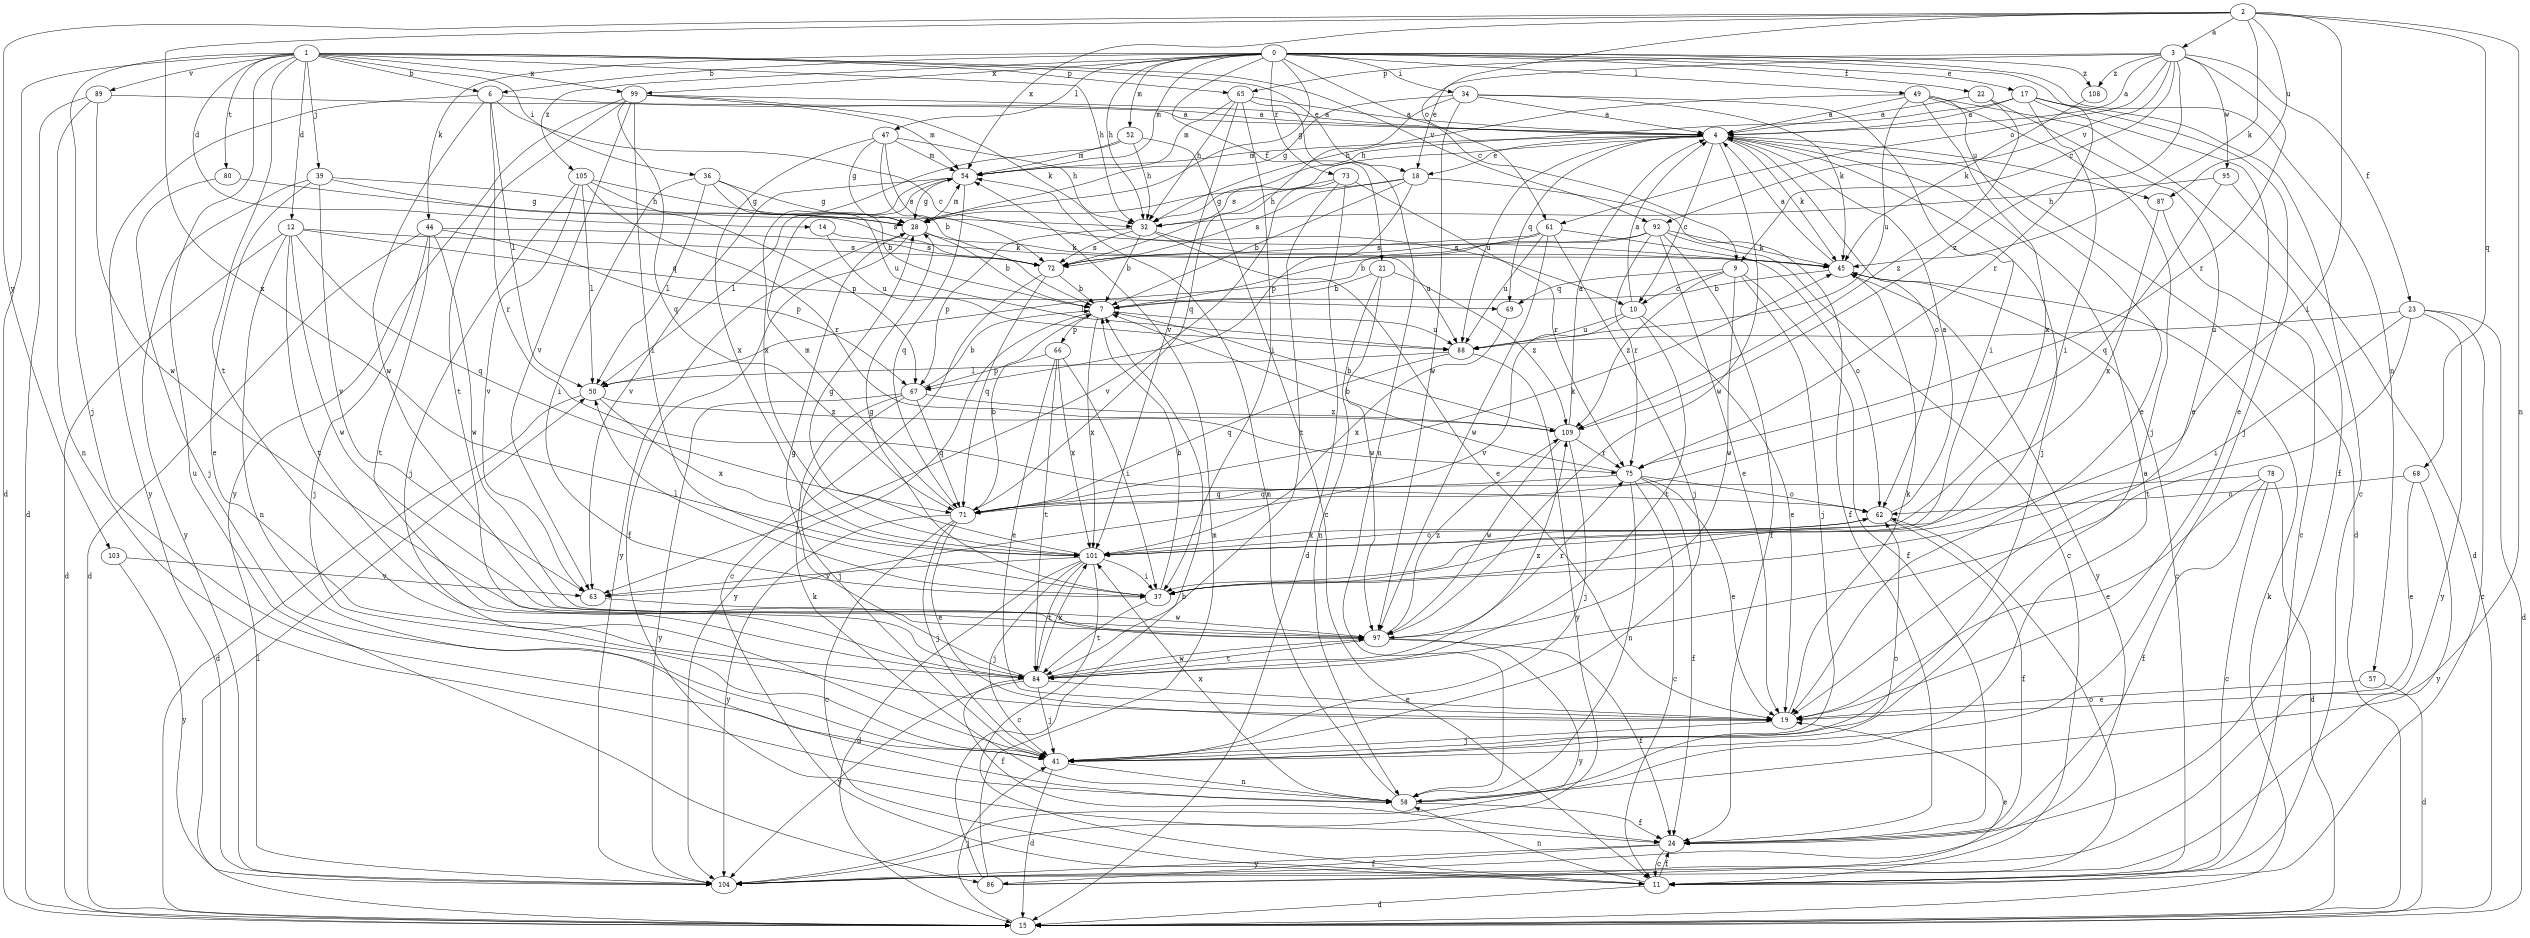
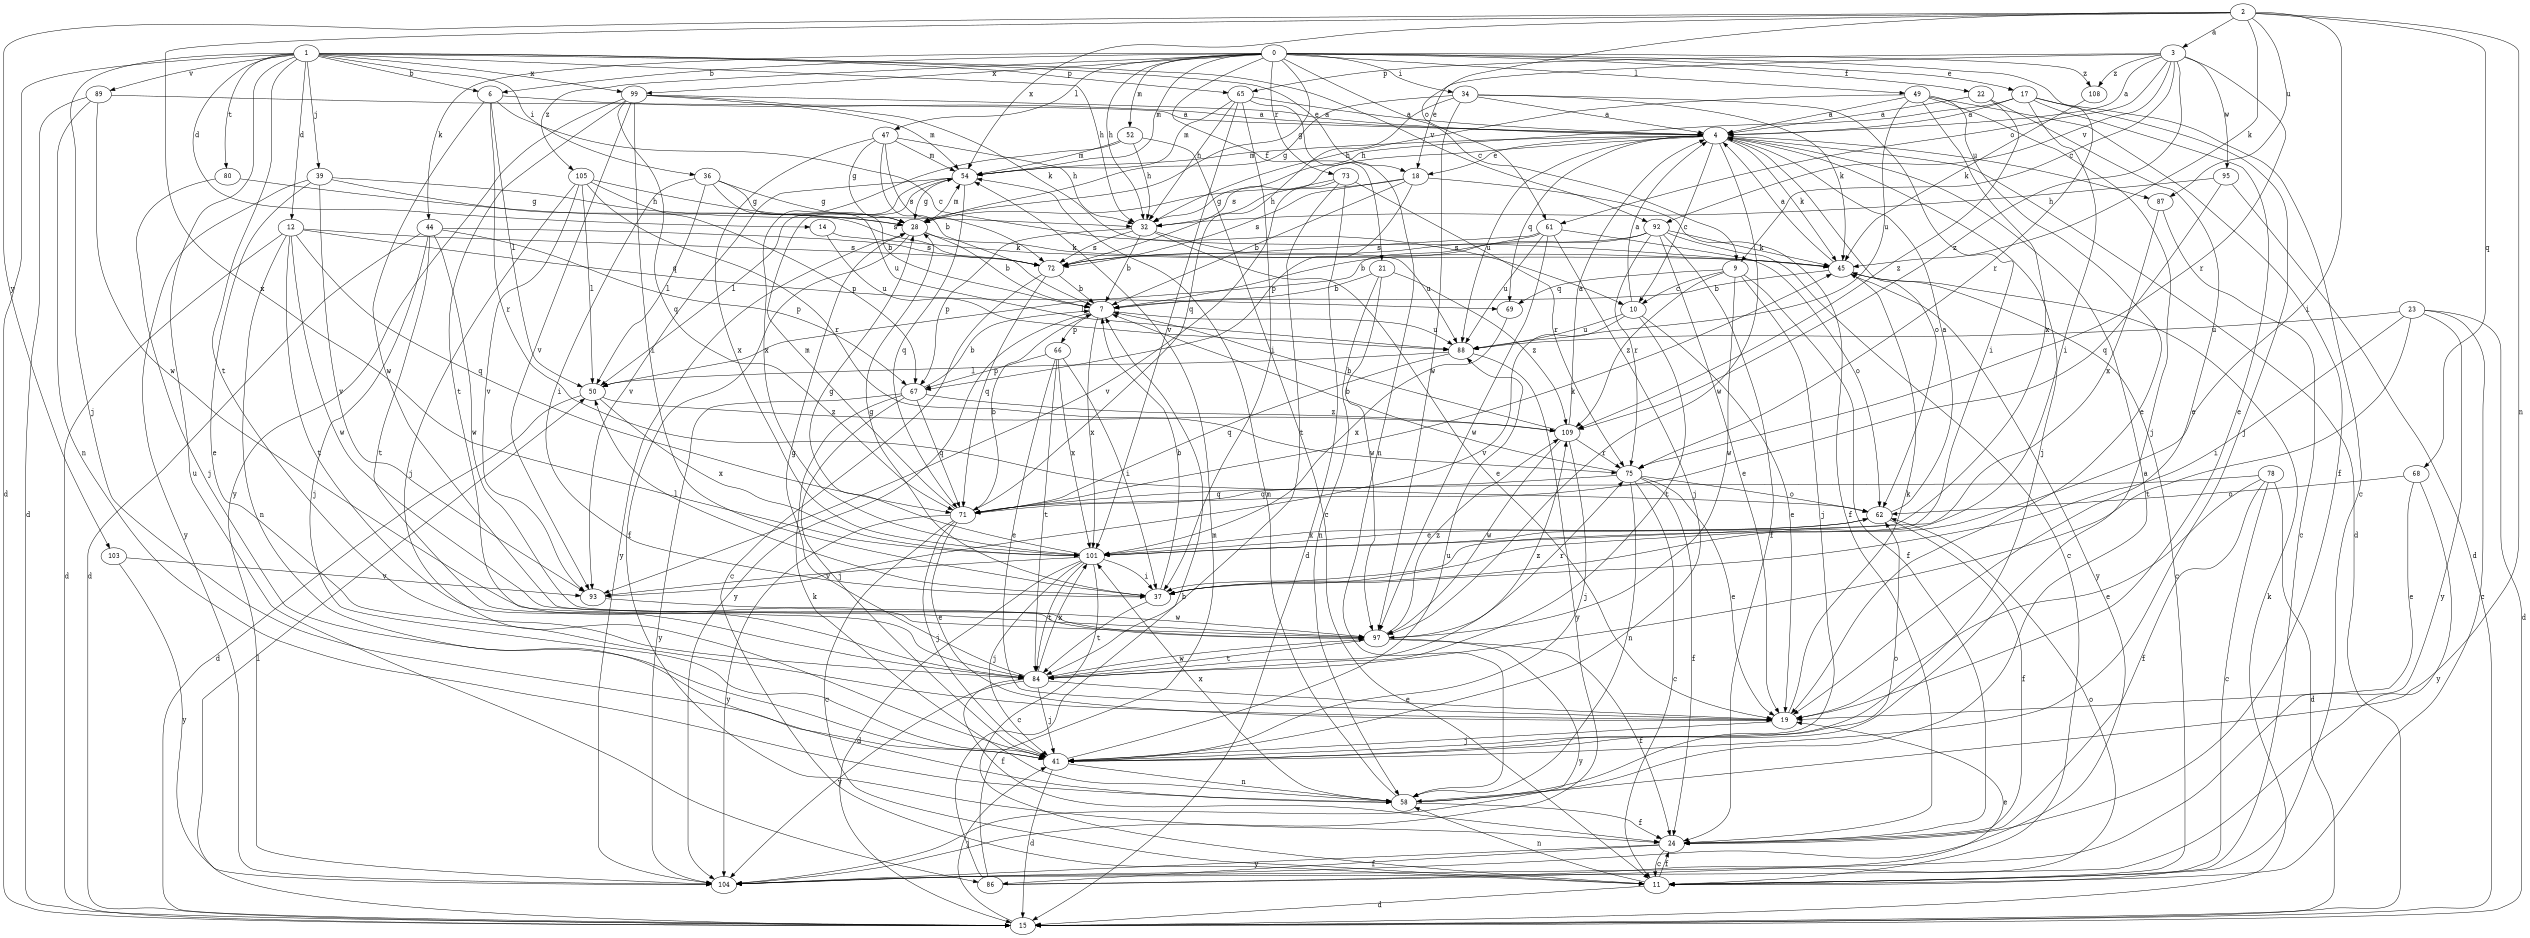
  strict digraph {
    fontname="Courier Prime"
    node [fontname="Courier Prime"]
    edge [fontname="Courier Prime"]
    0
    6
    9
    17
    21
    22
    28
    32
    34
    44
    47
    49
    52
    54
-   57
    73
    75
    99
    105
    108
    4
    10
    62
    97
    50
    104
    41
    109
    69
    24
    37
    19
    11
    58
    7
    45
    n37 [label=72]
    88
    67
    71
    15
    84
    101
-   93 [label=63]
+   93
    78
    1
    12
    14
    18
    36
    39
    65
    80
    86
    89
    92
    2
    3
    61
    68
    87
    103
    23
    95
    66
    0 -> 6 [label=b]
    0 -> 9 [label=c]
    0 -> 17 [label=e]
    0 -> 21 [label=f]
    0 -> 22 [label=f]
    0 -> 28 [label=g]
    0 -> 32 [label=h]
    0 -> 34 [label=i]
    0 -> 44 [label=k]
    0 -> 47 [label=l]
    0 -> 49 [label=l]
    0 -> 52 [label=m]
    0 -> 54 [label=m]
-   0 -> 57 [label=n]
    0 -> 73 [label=r]
    0 -> 75 [label=r]
    0 -> 99 [label=x]
    0 -> 105 [label=z]
    0 -> 108 [label=z]
    6 -> 4 [label=a]
    6 -> 10 [label=c]
    6 -> 62 [label=r]
    6 -> 97 [label=w]
    6 -> 50 [label=l]
-   6 -> 104 [label=y]
    9 -> 10 [label=c]
    9 -> 97 [label=w]
    9 -> 41 [label=j]
    9 -> 109 [label=z]
    9 -> 69 [label=q]
    9 -> 24 [label=f]
    17 -> 32 [label=h]
    17 -> 4 [label=a]
    17 -> 41 [label=j]
    17 -> 37 [label=i]
    17 -> 19 [label=e]
    17 -> 11 [label=c]
    21 -> 97 [label=w]
    21 -> 109 [label=z]
    21 -> 58 [label=n]
    21 -> 7 [label=b]
    22 -> 4 [label=a]
    22 -> 109 [label=z]
    22 -> 19 [label=e]
    28 -> 54 [label=m]
    28 -> 104 [label=y]
    28 -> 24 [label=f]
    28 -> 7 [label=b]
    28 -> 45 [label=k]
    32 -> 19 [label=e]
    32 -> 7 [label=b]
    32 -> n37 [label=s]
    32 -> 88 [label=u]
    32 -> 67 [label=p]
    34 -> 28 [label=g]
    34 -> 4 [label=a]
    34 -> 97 [label=w]
    34 -> 37 [label=i]
    34 -> 45 [label=k]
    34 -> 71 [label=q]
    44 -> 97 [label=w]
    44 -> 41 [label=j]
    44 -> n37 [label=s]
    44 -> 67 [label=p]
    44 -> 15 [label=d]
    44 -> 84 [label=t]
    47 -> 28 [label=g]
    47 -> 32 [label=h]
    47 -> 54 [label=m]
    47 -> 7 [label=b]
    47 -> n37 [label=s]
    47 -> 101 [label=x]
    49 -> 32 [label=h]
    49 -> 4 [label=a]
    49 -> 41 [label=j]
    49 -> 24 [label=f]
    49 -> 19 [label=e]
    49 -> 88 [label=u]
    49 -> 101 [label=x]
    52 -> 32 [label=h]
    52 -> 54 [label=m]
    52 -> 11 [label=c]
    52 -> 101 [label=x]
    54 -> 28 [label=g]
    54 -> 50 [label=l]
    54 -> 71 [label=q]
    54 -> 93 [label=v]
-   57 -> 19 [label=e]
-   57 -> 15 [label=d]
    73 -> 32 [label=h]
    73 -> 75 [label=r]
    73 -> 15 [label=d]
    73 -> 84 [label=t]
    73 -> 93 [label=v]
    75 -> 62 [label=o]
    75 -> 24 [label=f]
    75 -> 19 [label=e]
    75 -> 11 [label=c]
    75 -> 58 [label=n]
    75 -> 7 [label=b]
    75 -> 71 [label=q]
    99 -> 54 [label=m]
    99 -> 4 [label=a]
    99 -> 104 [label=y]
    99 -> 37 [label=i]
    99 -> 45 [label=k]
    99 -> 71 [label=q]
    99 -> 84 [label=t]
    99 -> 93 [label=v]
    105 -> 28 [label=g]
    105 -> 75 [label=r]
    105 -> 50 [label=l]
    105 -> 41 [label=j]
    105 -> 67 [label=p]
    105 -> 93 [label=v]
    108 -> 45 [label=k]
    4 -> 54 [label=m]
    4 -> 10 [label=c]
    4 -> 62 [label=o]
    4 -> 97 [label=w]
    4 -> 41 [label=j]
    4 -> 69 [label=q]
    4 -> 45 [label=k]
    4 -> n37 [label=s]
    4 -> 88 [label=u]
    4 -> 15 [label=d]
    4 -> 18 [label=e]
    4 -> 87 [label=u]
    10 -> 4 [label=a]
    10 -> 19 [label=e]
    10 -> 88 [label=u]
    10 -> 84 [label=t]
    10 -> 93 [label=v]
    62 -> 4 [label=a]
    62 -> 24 [label=f]
    62 -> 101 [label=x]
    97 -> 75 [label=r]
    97 -> 104 [label=y]
    97 -> 109 [label=z]
    97 -> 24 [label=f]
    97 -> 84 [label=t]
    50 -> 109 [label=z]
    50 -> 15 [label=d]
    50 -> 101 [label=x]
    41 -> 58 [label=n]
+   41 -> 88 [label=u]
    41 -> 15 [label=d]
    109 -> 75 [label=r]
    109 -> 4 [label=a]
    109 -> 97 [label=w]
    109 -> 41 [label=j]
    109 -> 7 [label=b]
    69 -> 101 [label=x]
    24 -> 104 [label=y]
    24 -> 11 [label=c]
    24 -> 86 [label=f]
    37 -> 28 [label=g]
    37 -> 50 [label=l]
    37 -> 7 [label=b]
    37 -> 84 [label=t]
    19 -> 41 [label=j]
    19 -> 45 [label=k]
    11 -> 24 [label=f]
    11 -> 58 [label=n]
    11 -> 15 [label=d]
    58 -> 54 [label=m]
    58 -> 4 [label=a]
    58 -> 62 [label=o]
    58 -> 24 [label=f]
    58 -> 101 [label=x]
    7 -> 104 [label=y]
    7 -> 88 [label=u]
    7 -> 101 [label=x]
    7 -> 66 [label=p]
    45 -> 4 [label=a]
    45 -> 104 [label=y]
    45 -> 11 [label=c]
    45 -> 7 [label=b]
    n37 -> 11 [label=c]
    n37 -> 7 [label=b]
    n37 -> 71 [label=q]
    88 -> 50 [label=l]
    88 -> 104 [label=y]
    88 -> 71 [label=q]
    67 -> 104 [label=y]
    67 -> 41 [label=j]
    67 -> 109 [label=z]
    67 -> 58 [label=k]
    67 -> 7 [label=b]
    67 -> 71 [label=q]
    71 -> 54 [label=m]
    71 -> 104 [label=y]
    71 -> 41 [label=j]
    71 -> 19 [label=e]
    71 -> 11 [label=c]
    71 -> 7 [label=b]
    71 -> 45 [label=k]
    15 -> 50 [label=l]
    15 -> 41 [label=j]
    15 -> 45 [label=k]
    84 -> 28 [label=g]
    84 -> 97 [label=w]
    84 -> 104 [label=y]
    84 -> 41 [label=j]
    84 -> 109 [label=z]
    84 -> 24 [label=f]
    84 -> 19 [label=e]
    84 -> 101 [label=x]
    101 -> 28 [label=g]
-   101 -> 62 [label=o]
+   101 -> 62 [label=e]
    101 -> 41 [label=j]
    101 -> 37 [label=i]
    101 -> 11 [label=c]
    101 -> 15 [label=d]
    101 -> 84 [label=t]
    101 -> 93 [label=v]
    93 -> 97 [label=w]
    78 -> 24 [label=f]
    78 -> 19 [label=e]
    78 -> 11 [label=c]
    78 -> 71 [label=q]
    78 -> 15 [label=d]
    1 -> 6 [label=b]
    1 -> 32 [label=h]
    1 -> 99 [label=x]
    1 -> 41 [label=j]
    1 -> 15 [label=d]
    1 -> 84 [label=t]
    1 -> 12 [label=d]
    1 -> 14 [label=d]
    1 -> 18 [label=e]
    1 -> 36 [label=i]
    1 -> 39 [label=j]
    1 -> 65 [label=p]
    1 -> 80 [label=t]
    1 -> 86 [label=u]
    1 -> 89 [label=v]
    1 -> 92 [label=v]
    12 -> 97 [label=w]
    12 -> 69 [label=q]
    12 -> 58 [label=n]
    12 -> n37 [label=s]
    12 -> 71 [label=q]
    12 -> 15 [label=d]
    12 -> 84 [label=t]
    14 -> 45 [label=k]
    14 -> 88 [label=u]
    18 -> 28 [label=g]
    18 -> 24 [label=f]
    18 -> 7 [label=b]
    18 -> n37 [label=s]
    18 -> 67 [label=p]
    36 -> 28 [label=g]
    36 -> 50 [label=l]
    36 -> 37 [label=i]
    36 -> 7 [label=b]
    36 -> 88 [label=u]
    39 -> 32 [label=h]
    39 -> 104 [label=y]
    39 -> 19 [label=e]
    39 -> n37 [label=s]
    39 -> 93 [label=v]
    65 -> 32 [label=h]
    65 -> 54 [label=m]
    65 -> 4 [label=a]
    65 -> 37 [label=i]
    65 -> 58 [label=n]
    65 -> 101 [label=v]
    80 -> 28 [label=g]
    80 -> 41 [label=j]
    86 -> 54 [label=m]
    86 -> 62 [label=o]
    86 -> 19 [label=e]
    86 -> 7 [label=b]
    89 -> 4 [label=a]
    89 -> 97 [label=w]
    89 -> 58 [label=n]
    89 -> 15 [label=d]
    92 -> 75 [label=r]
    92 -> 24 [label=f]
    92 -> 19 [label=e]
    92 -> 11 [label=c]
    92 -> 7 [label=b]
    92 -> 45 [label=k]
    92 -> n37 [label=s]
    2 -> 54 [label=x]
    2 -> 37 [label=i]
    2 -> 58 [label=n]
    2 -> 45 [label=k]
    2 -> 101 [label=x]
    2 -> 3 [label=a]
    2 -> 61 [label=o]
    2 -> 68 [label=q]
    2 -> 87 [label=u]
    2 -> 103 [label=y]
    3 -> 9 [label=c]
    3 -> 75 [label=r]
    3 -> 108 [label=z]
    3 -> 4 [label=a]
    3 -> 109 [label=z]
    3 -> 18 [label=e]
    3 -> 65 [label=p]
    3 -> 92 [label=v]
    3 -> 61 [label=o]
-   3 -> 23 [label=f]
    3 -> 95 [label=w]
    61 -> 62 [label=o]
    61 -> 97 [label=w]
    61 -> 50 [label=l]
    61 -> 41 [label=j]
    61 -> n37 [label=s]
    61 -> 88 [label=u]
    68 -> 62 [label=o]
    68 -> 104 [label=y]
    68 -> 19 [label=e]
    87 -> 11 [label=c]
    87 -> 101 [label=x]
    103 -> 104 [label=y]
    103 -> 93 [label=v]
    23 -> 104 [label=y]
    23 -> 37 [label=i]
    23 -> 11 [label=c]
    23 -> 88 [label=u]
    23 -> 15 [label=d]
    23 -> 84 [label=t]
    95 -> 32 [label=h]
    95 -> 71 [label=q]
    95 -> 15 [label=d]
    66 -> 37 [label=i]
    66 -> 19 [label=e]
    66 -> 67 [label=p]
    66 -> 84 [label=t]
    66 -> 101 [label=x]
  }
